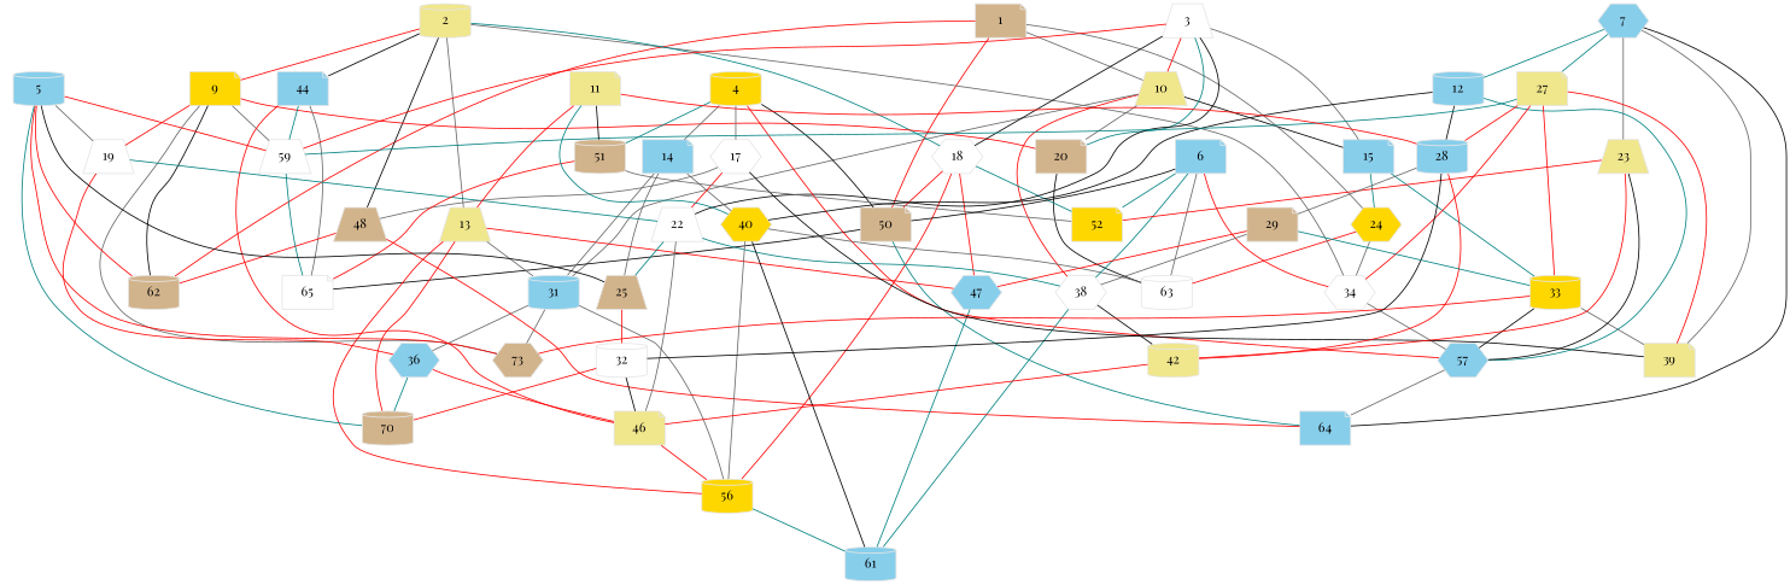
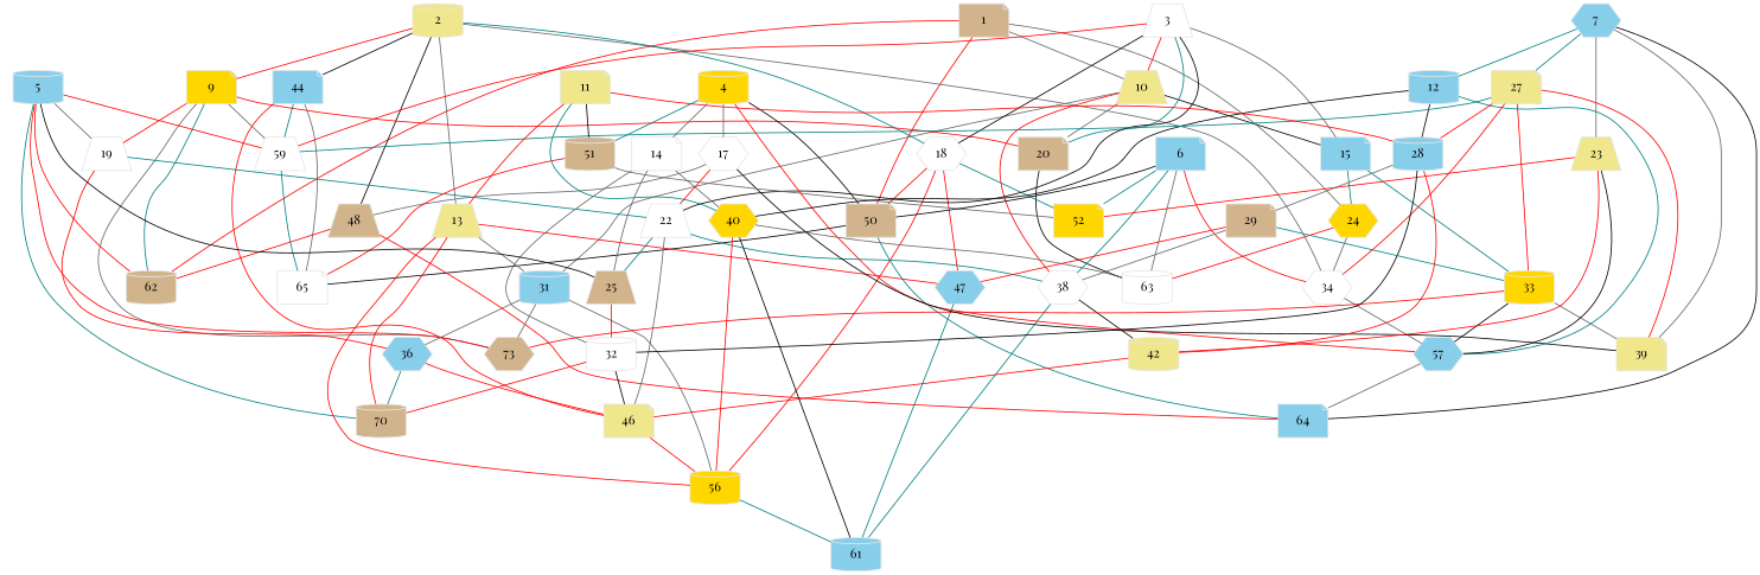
  graph {
    fontname="Playfair Display"
    node [color=gray90 fillcolor=skyblue fontname="Playfair Display" shape=note style=filled]
    edge [color=red fontname="Playfair Display"]
    10 [fillcolor=khaki shape=trapezium super="+30"]
    15
    20 [fillcolor=tan]
    38 [fillcolor=white shape=hexagon super="+58"]
    31 [shape=cylinder super="+45"]
    1 [fillcolor=tan]
    24 [fillcolor=gold shape=hexagon]
    50 [fillcolor=tan super="+66"]
    62 [fillcolor=tan shape=cylinder]
    34 [fillcolor=white shape=hexagon super="+54"]
    63 [fillcolor=white shape=cylinder]
    64
    65 [fillcolor=white]
    2 [fillcolor=khaki shape=cylinder super="+21"]
    9 [fillcolor=gold super="+55"]
    18 [fillcolor=white shape=hexagon super="+71"]
    44
    48 [fillcolor=tan shape=trapezium]
    13 [fillcolor=khaki shape=trapezium super="+26"]
    59 [fillcolor=white shape=trapezium super="+60"]
    19 [fillcolor=white shape=trapezium]
    73 [fillcolor=tan shape=hexagon]
    52 [fillcolor=gold]
    47 [shape=hexagon]
    56 [fillcolor=gold shape=cylinder super="+68"]
    57 [shape=hexagon super="+69"]
    46 [fillcolor=khaki super="+74"]
    3 [fillcolor=white shape=trapezium super="+37"]
    22 [fillcolor=white shape=trapezium super="+67"]
    33 [fillcolor=gold shape=cylinder super="+72"]
    25 [fillcolor=tan shape=trapezium]
    4 [fillcolor=gold shape=cylinder super="+43"]
-   14
+   14 [fillcolor=white]
    17 [fillcolor=white shape=hexagon]
    51 [fillcolor=tan shape=cylinder]
    70 [fillcolor=tan shape=cylinder]
    40 [fillcolor=gold shape=hexagon super="+41"]
    39 [fillcolor=khaki]
    5 [shape=cylinder super="+8"]
    36 [shape=hexagon]
    32 [fillcolor=white shape=cylinder]
    6 [super="+16"]
    7 [shape=hexagon super="+49"]
    12 [shape=cylinder]
    23 [fillcolor=khaki shape=trapezium]
    27 [fillcolor=khaki super="+35"]
    42 [fillcolor=khaki shape=cylinder]
    61 [shape=cylinder]
    28 [shape=cylinder super="+53"]
    11 [fillcolor=khaki]
    29 [fillcolor=tan]
    10 -- 15 [color=black]
    10 -- 20 [color=gray40]
    10 -- 38
    10 -- 31 [color=gray40]
    15 -- 24 [color=teal]
    15 -- 33 [color=teal]
    20 -- 63 [color=black]
    38 -- 42 [color=black]
    38 -- 61 [color=teal]
    31 -- 73 [color=gray40]
    31 -- 56 [color=gray40]
    31 -- 36 [color=gray40]
    1 -- 10 [color=gray40]
    1 -- 24 [color=gray40]
    1 -- 50
    1 -- 62
    24 -- 34 [color=gray40]
    24 -- 63
    50 -- 64 [color=teal]
    50 -- 65 [color=black]
    34 -- 57 [color=gray40]
    2 -- 34 [color=gray40 weight=2]
    2 -- 9
    2 -- 18 [color=teal]
    2 -- 44 [color=black]
    2 -- 48 [color=black]
    2 -- 13 [color=gray40]
    9 -- 20
-   9 -- 62 [color=black]
+   9 -- 62 [color=teal]
    9 -- 59 [color=gray40]
    9 -- 19
    9 -- 73 [color=gray40]
    18 -- 50
    18 -- 52 [color=teal]
    18 -- 47
    18 -- 56
    44 -- 65 [color=gray40]
    44 -- 59 [color=teal]
    44 -- 46
    48 -- 62
    48 -- 64
    13 -- 31 [color=gray40]
    13 -- 47
    13 -- 56
    13 -- 70
    59 -- 65 [color=teal]
    19 -- 22 [color=teal]
    19 -- 36
    47 -- 61 [color=teal]
    56 -- 61 [color=teal]
    57 -- 64 [color=gray40]
    46 -- 56
    3 -- 10
    3 -- 15 [color=gray40]
    3 -- 20 [color=teal]
    3 -- 18 [color=black]
    3 -- 59
    3 -- 22 [color=black]
    22 -- 38 [color=teal]
    22 -- 46 [color=gray40]
    22 -- 25 [color=teal]
    33 -- 73
    33 -- 57 [color=black]
    33 -- 39 [color=gray40]
    25 -- 32
    4 -- 50 [color=black]
    4 -- 57
    4 -- 14 [color=gray40]
    4 -- 17 [color=gray40]
    4 -- 51 [color=teal]
-   14 -- 31 [color=gray40]
+   14 -- 32 [color=gray40]
    14 -- 25 [color=gray40]
    14 -- 40 [color=gray40]
    17 -- 48 [color=gray40]
    17 -- 22
    17 -- 39 [color=black]
    51 -- 65
    51 -- 52 [color=gray40]
    40 -- 63 [color=gray40]
-   40 -- 56 [color=gray40]
+   40 -- 56
    40 -- 61 [color=black]
    5 -- 62
    5 -- 59
    5 -- 19 [color=gray40]
    5 -- 73
    5 -- 25 [color=black]
    5 -- 70 [color=teal]
    36 -- 46
    36 -- 70 [color=teal]
    32 -- 46 [color=black]
    32 -- 70
    6 -- 38 [color=teal]
    6 -- 50 [color=black]
    6 -- 34
    6 -- 63 [color=gray40]
    6 -- 52 [color=teal]
    7 -- 64 [color=black]
    7 -- 39 [color=gray40]
    7 -- 12 [color=teal]
    7 -- 23 [color=gray40]
    7 -- 27 [color=teal]
    12 -- 57 [color=teal]
    12 -- 40 [color=black]
    12 -- 28 [color=black]
    23 -- 52
    23 -- 57 [color=black]
    23 -- 42
    27 -- 34
    27 -- 59 [color=teal]
    27 -- 33
    27 -- 39
    27 -- 28
    42 -- 46
    28 -- 32 [color=black]
    28 -- 42
    28 -- 29 [color=gray40]
    11 -- 13
    11 -- 51 [color=black]
    11 -- 40 [color=teal]
    11 -- 28
    29 -- 38 [color=gray40]
    29 -- 47
    29 -- 33 [color=teal]
  }
